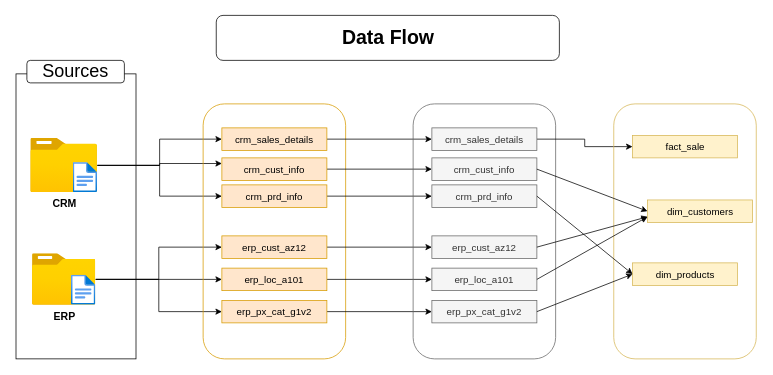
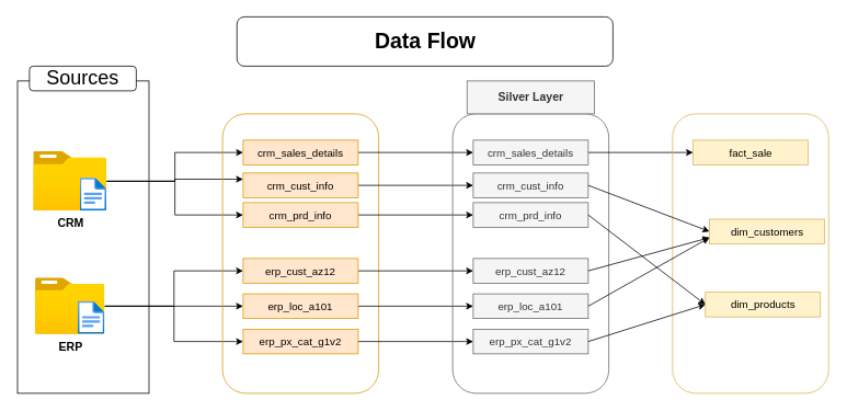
  <mxCell id="0" />
  <mxCell id="1" parent="0" />
  <mxCell id="2" value="" style="rounded=0;whiteSpace=wrap;html=1;fillColor=none;" parent="1" vertex="1"><mxGeometry x="20.5" y="98" width="160" height="380" as="geometry" /></mxCell>
  <mxCell id="3" value="&lt;font style=&quot;font-size: 24px;&quot;&gt;Sources&lt;/font&gt;" style="rounded=1;whiteSpace=wrap;html=1;" parent="1" vertex="1"><mxGeometry x="35" y="80" width="130" height="30" as="geometry" /></mxCell>
  <mxCell id="4" style="edgeStyle=orthogonalEdgeStyle;rounded=0;orthogonalLoop=1;jettySize=auto;html=1;entryX=0;entryY=0.5;entryDx=0;entryDy=0;" parent="1" source="7" target="14" edge="1"><mxGeometry relative="1" as="geometry" /></mxCell>
  <mxCell id="5" style="edgeStyle=orthogonalEdgeStyle;rounded=0;orthogonalLoop=1;jettySize=auto;html=1;entryX=0;entryY=0.25;entryDx=0;entryDy=0;" parent="1" source="7" target="16" edge="1"><mxGeometry relative="1" as="geometry" /></mxCell>
  <mxCell id="6" style="edgeStyle=orthogonalEdgeStyle;rounded=0;orthogonalLoop=1;jettySize=auto;html=1;entryX=0;entryY=0.5;entryDx=0;entryDy=0;" parent="1" source="7" target="18" edge="1"><mxGeometry relative="1" as="geometry" /></mxCell>
  <mxCell id="7" value="&lt;font style=&quot;font-size: 14px;&quot;&gt;&lt;b&gt;CRM&lt;/b&gt;&lt;/font&gt;" style="image;aspect=fixed;html=1;points=[];align=center;fontSize=12;image=img/lib/azure2/general/Folder_Blank.svg;" parent="1" vertex="1"><mxGeometry x="40" y="183.88" width="89" height="72.23" as="geometry" /></mxCell>
  <mxCell id="8" style="edgeStyle=orthogonalEdgeStyle;rounded=0;orthogonalLoop=1;jettySize=auto;html=1;" parent="1" source="11" target="20" edge="1"><mxGeometry relative="1" as="geometry" /></mxCell>
  <mxCell id="9" style="edgeStyle=orthogonalEdgeStyle;rounded=0;orthogonalLoop=1;jettySize=auto;html=1;entryX=0;entryY=0.5;entryDx=0;entryDy=0;" parent="1" source="11" target="22" edge="1"><mxGeometry relative="1" as="geometry" /></mxCell>
  <mxCell id="10" style="edgeStyle=orthogonalEdgeStyle;rounded=0;orthogonalLoop=1;jettySize=auto;html=1;entryX=0;entryY=0.5;entryDx=0;entryDy=0;" parent="1" source="11" target="24" edge="1"><mxGeometry relative="1" as="geometry" /></mxCell>
  <mxCell id="11" value="&lt;font style=&quot;font-size: 14px;&quot;&gt;&lt;b&gt;ERP&lt;/b&gt;&lt;/font&gt;" style="image;aspect=fixed;html=1;points=[];align=center;fontSize=12;image=img/lib/azure2/general/Folder_Blank.svg;" parent="1" vertex="1"><mxGeometry x="42.25" y="337.71" width="84.5" height="68.58" as="geometry" /></mxCell>
  <mxCell id="12" value="" style="rounded=1;whiteSpace=wrap;html=1;fillColor=none;strokeColor=#d79b00;" parent="1" vertex="1"><mxGeometry x="270" y="138" width="190" height="340" as="geometry" /></mxCell>
  <mxCell id="13" style="edgeStyle=orthogonalEdgeStyle;rounded=0;orthogonalLoop=1;jettySize=auto;html=1;entryX=0;entryY=0.5;entryDx=0;entryDy=0;" parent="1" source="14" target="28" edge="1"><mxGeometry relative="1" as="geometry" /></mxCell>
  <mxCell id="14" value="&lt;font style=&quot;font-size: 13px;&quot;&gt;crm_sales_details&lt;/font&gt;" style="rounded=0;whiteSpace=wrap;html=1;fillColor=#ffe6cc;strokeColor=#d79b00;" parent="1" vertex="1"><mxGeometry x="295" y="170" width="140" height="30" as="geometry" /></mxCell>
  <mxCell id="15" style="edgeStyle=orthogonalEdgeStyle;rounded=0;orthogonalLoop=1;jettySize=auto;html=1;entryX=0;entryY=0.5;entryDx=0;entryDy=0;" parent="1" source="16" target="29" edge="1"><mxGeometry relative="1" as="geometry" /></mxCell>
  <mxCell id="16" value="&lt;font style=&quot;font-size: 13px;&quot;&gt;crm_cust_info&lt;/font&gt;" style="rounded=0;whiteSpace=wrap;html=1;fillColor=#ffe6cc;strokeColor=#d79b00;" parent="1" vertex="1"><mxGeometry x="295" y="210" width="140" height="30" as="geometry" /></mxCell>
  <mxCell id="17" style="edgeStyle=orthogonalEdgeStyle;rounded=0;orthogonalLoop=1;jettySize=auto;html=1;entryX=0;entryY=0.5;entryDx=0;entryDy=0;" parent="1" source="18" target="30" edge="1"><mxGeometry relative="1" as="geometry" /></mxCell>
  <mxCell id="18" value="&lt;font style=&quot;font-size: 13px;&quot;&gt;crm_prd_info&lt;/font&gt;" style="rounded=0;whiteSpace=wrap;html=1;fillColor=#ffe6cc;strokeColor=#d79b00;" parent="1" vertex="1"><mxGeometry x="295" y="246" width="140" height="30" as="geometry" /></mxCell>
  <mxCell id="19" style="edgeStyle=orthogonalEdgeStyle;rounded=0;orthogonalLoop=1;jettySize=auto;html=1;entryX=0;entryY=0.5;entryDx=0;entryDy=0;" parent="1" source="20" target="31" edge="1"><mxGeometry relative="1" as="geometry" /></mxCell>
  <mxCell id="20" value="&lt;font style=&quot;font-size: 13px;&quot;&gt;erp_cust_az12&lt;/font&gt;" style="rounded=0;whiteSpace=wrap;html=1;fillColor=#ffe6cc;strokeColor=#d79b00;" parent="1" vertex="1"><mxGeometry x="295" y="314" width="140" height="30" as="geometry" /></mxCell>
  <mxCell id="21" style="edgeStyle=orthogonalEdgeStyle;rounded=0;orthogonalLoop=1;jettySize=auto;html=1;entryX=0;entryY=0.5;entryDx=0;entryDy=0;" parent="1" source="22" target="32" edge="1"><mxGeometry relative="1" as="geometry" /></mxCell>
  <mxCell id="22" value="&lt;font style=&quot;font-size: 13px;&quot;&gt;erp_loc_a101&lt;/font&gt;" style="rounded=0;whiteSpace=wrap;html=1;fillColor=#ffe6cc;strokeColor=#d79b00;" parent="1" vertex="1"><mxGeometry x="295" y="357" width="140" height="30" as="geometry" /></mxCell>
  <mxCell id="23" style="edgeStyle=orthogonalEdgeStyle;rounded=0;orthogonalLoop=1;jettySize=auto;html=1;" parent="1" source="24" target="33" edge="1"><mxGeometry relative="1" as="geometry" /></mxCell>
  <mxCell id="24" value="&lt;font style=&quot;font-size: 13px;&quot;&gt;erp_px_cat_g1v2&lt;/font&gt;" style="rounded=0;whiteSpace=wrap;html=1;fillColor=#ffe6cc;strokeColor=#d79b00;" parent="1" vertex="1"><mxGeometry x="295" y="400" width="140" height="30" as="geometry" /></mxCell>
  <mxCell id="25" value="" style="rounded=1;whiteSpace=wrap;html=1;fillColor=none;strokeColor=#666666;fontColor=#333333;" parent="1" vertex="1"><mxGeometry x="550" y="138" width="190" height="340" as="geometry" /></mxCell>
+ <mxCell id="26" value="&lt;font style=&quot;font-size: 14px;&quot;&gt;&lt;b&gt;Silver Layer&lt;/b&gt;&lt;/font&gt;" style="rounded=0;whiteSpace=wrap;html=1;fillColor=#f5f5f5;strokeColor=#666666;fontColor=#333333;" parent="1" vertex="1"><mxGeometry x="567.5" y="98" width="155" height="40" as="geometry" /></mxCell>
  <mxCell id="27" style="edgeStyle=orthogonalEdgeStyle;rounded=0;orthogonalLoop=1;jettySize=auto;html=1;entryX=0;entryY=0.5;entryDx=0;entryDy=0;" parent="1" source="28" target="36" edge="1"><mxGeometry relative="1" as="geometry"><mxPoint x="790" y="280" as="targetPoint" /><Array as="points" /></mxGeometry></mxCell>
  <mxCell id="28" value="&lt;font style=&quot;font-size: 13px;&quot;&gt;crm_sales_details&lt;/font&gt;" style="rounded=0;whiteSpace=wrap;html=1;fillColor=#f5f5f5;strokeColor=#666666;fontColor=#333333;" parent="1" vertex="1"><mxGeometry x="575" y="170" width="140" height="30" as="geometry" /></mxCell>
  <mxCell id="29" value="&lt;font style=&quot;font-size: 13px;&quot;&gt;crm_cust_info&lt;/font&gt;" style="rounded=0;whiteSpace=wrap;html=1;fillColor=#f5f5f5;strokeColor=#666666;fontColor=#333333;" parent="1" vertex="1"><mxGeometry x="575" y="210" width="140" height="30" as="geometry" /></mxCell>
  <mxCell id="30" value="&lt;font style=&quot;font-size: 13px;&quot;&gt;crm_prd_info&lt;/font&gt;" style="rounded=0;whiteSpace=wrap;html=1;fillColor=#f5f5f5;strokeColor=#666666;fontColor=#333333;" parent="1" vertex="1"><mxGeometry x="575" y="246" width="140" height="30" as="geometry" /></mxCell>
  <mxCell id="31" value="&lt;font style=&quot;font-size: 13px;&quot;&gt;erp_cust_az12&lt;/font&gt;" style="rounded=0;whiteSpace=wrap;html=1;fillColor=#f5f5f5;strokeColor=#666666;fontColor=#333333;" parent="1" vertex="1"><mxGeometry x="575" y="314" width="140" height="30" as="geometry" /></mxCell>
  <mxCell id="32" value="&lt;font style=&quot;font-size: 13px;&quot;&gt;erp_loc_a101&lt;/font&gt;" style="rounded=0;whiteSpace=wrap;html=1;fillColor=#f5f5f5;strokeColor=#666666;fontColor=#333333;" parent="1" vertex="1"><mxGeometry x="575" y="357" width="140" height="30" as="geometry" /></mxCell>
  <mxCell id="33" value="&lt;font style=&quot;font-size: 13px;&quot;&gt;erp_px_cat_g1v2&lt;/font&gt;" style="rounded=0;whiteSpace=wrap;html=1;fillColor=#f5f5f5;strokeColor=#666666;fontColor=#333333;" parent="1" vertex="1"><mxGeometry x="575" y="400" width="140" height="30" as="geometry" /></mxCell>
- <mxCell id="34" value="&lt;font style=&quot;font-size: 13px;&quot;&gt;dim_products&lt;/font&gt;" style="rounded=0;whiteSpace=wrap;html=1;fillColor=#fff2cc;strokeColor=#d6b656;" parent="1" vertex="1"><mxGeometry x="842.5" y="350" width="140" height="30" as="geometry" /></mxCell>
+ <mxCell id="34" value="&lt;font style=&quot;font-size: 13px;&quot;&gt;dim_products&lt;/font&gt;" style="rounded=0;whiteSpace=wrap;html=1;fillColor=#fff2cc;strokeColor=#d6b656;" parent="1" vertex="1"><mxGeometry x="857.5" y="355" width="140" height="30" as="geometry" /></mxCell>
  <mxCell id="35" value="&lt;font style=&quot;font-size: 13px;&quot;&gt;dim_customers&lt;/font&gt;" style="rounded=0;whiteSpace=wrap;html=1;fillColor=#fff2cc;strokeColor=#d6b656;" parent="1" vertex="1"><mxGeometry x="862.5" y="266.11" width="140" height="30" as="geometry" /></mxCell>
- <mxCell id="36" value="&lt;font style=&quot;font-size: 13px;&quot;&gt;fact_sale&lt;/font&gt;" style="rounded=0;whiteSpace=wrap;html=1;fillColor=#fff2cc;strokeColor=#d6b656;" parent="1" vertex="1"><mxGeometry x="842.5" y="180" width="140" height="30" as="geometry" /></mxCell>
+ <mxCell id="36" value="&lt;font style=&quot;font-size: 13px;&quot;&gt;fact_sale&lt;/font&gt;" style="rounded=0;whiteSpace=wrap;html=1;fillColor=#fff2cc;strokeColor=#d6b656;" parent="1" vertex="1"><mxGeometry x="842.5" y="170" width="140" height="30" as="geometry" /></mxCell>
  <mxCell id="37" value="" style="rounded=1;whiteSpace=wrap;html=1;fillColor=none;strokeColor=#d6b656;" parent="1" vertex="1"><mxGeometry x="817.5" y="138" width="190" height="340" as="geometry" /></mxCell>
  <mxCell id="38" value="" style="image;aspect=fixed;html=1;points=[];align=center;fontSize=12;image=img/lib/azure2/general/File.svg;" parent="1" vertex="1"><mxGeometry x="96.54" y="216.11" width="32.46" height="40" as="geometry" /></mxCell>
  <mxCell id="39" value="" style="image;aspect=fixed;html=1;points=[];align=center;fontSize=12;image=img/lib/azure2/general/File.svg;" parent="1" vertex="1"><mxGeometry x="94.29" y="366.29" width="32.46" height="40" as="geometry" /></mxCell>
  <mxCell id="40" style="edgeStyle=orthogonalEdgeStyle;rounded=0;orthogonalLoop=1;jettySize=auto;html=1;exitX=0.5;exitY=1;exitDx=0;exitDy=0;" parent="1" source="35" target="35" edge="1"><mxGeometry relative="1" as="geometry" /></mxCell>
  <mxCell id="41" value="" style="endArrow=classic;html=1;rounded=0;entryX=0;entryY=0.5;entryDx=0;entryDy=0;exitX=1;exitY=0.5;exitDx=0;exitDy=0;" parent="1" source="29" target="35" edge="1"><mxGeometry width="50" height="50" relative="1" as="geometry"><mxPoint x="785" y="333" as="sourcePoint" /><mxPoint x="835" y="283" as="targetPoint" /></mxGeometry></mxCell>
  <mxCell id="42" value="" style="endArrow=classic;html=1;rounded=0;entryX=0;entryY=0.75;entryDx=0;entryDy=0;exitX=1;exitY=0.5;exitDx=0;exitDy=0;" parent="1" source="31" target="35" edge="1"><mxGeometry width="50" height="50" relative="1" as="geometry"><mxPoint x="830" y="430" as="sourcePoint" /><mxPoint x="958" y="490" as="targetPoint" /></mxGeometry></mxCell>
  <mxCell id="43" value="" style="endArrow=classic;html=1;rounded=0;entryX=0;entryY=0.75;entryDx=0;entryDy=0;exitX=1;exitY=0.5;exitDx=0;exitDy=0;" parent="1" source="32" target="35" edge="1"><mxGeometry width="50" height="50" relative="1" as="geometry"><mxPoint x="830" y="450" as="sourcePoint" /><mxPoint x="958" y="510" as="targetPoint" /></mxGeometry></mxCell>
  <mxCell id="44" value="" style="endArrow=classic;html=1;rounded=0;entryX=0;entryY=0.5;entryDx=0;entryDy=0;exitX=1;exitY=0.5;exitDx=0;exitDy=0;" parent="1" source="30" target="34" edge="1"><mxGeometry width="50" height="50" relative="1" as="geometry"><mxPoint x="772" y="342" as="sourcePoint" /><mxPoint x="900" y="402" as="targetPoint" /></mxGeometry></mxCell>
  <mxCell id="45" value="" style="endArrow=classic;html=1;rounded=0;entryX=0;entryY=0.5;entryDx=0;entryDy=0;exitX=1;exitY=0.5;exitDx=0;exitDy=0;" parent="1" source="33" target="34" edge="1"><mxGeometry width="50" height="50" relative="1" as="geometry"><mxPoint x="870" y="480" as="sourcePoint" /><mxPoint x="998" y="540" as="targetPoint" /></mxGeometry></mxCell>
  <mxCell id="46" value="&lt;font style=&quot;font-size: 26px;&quot;&gt;&lt;b&gt;Data Flow&lt;/b&gt;&lt;/font&gt;" style="rounded=1;whiteSpace=wrap;html=1;" vertex="1" parent="1"><mxGeometry x="287.5" y="20" width="457.5" height="60" as="geometry" /></mxCell>
